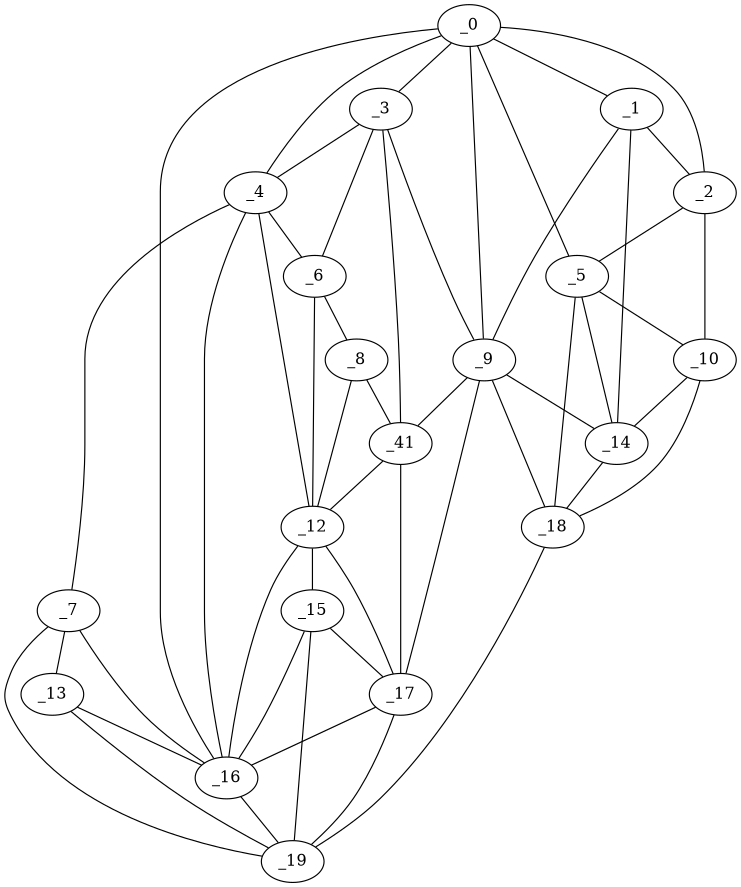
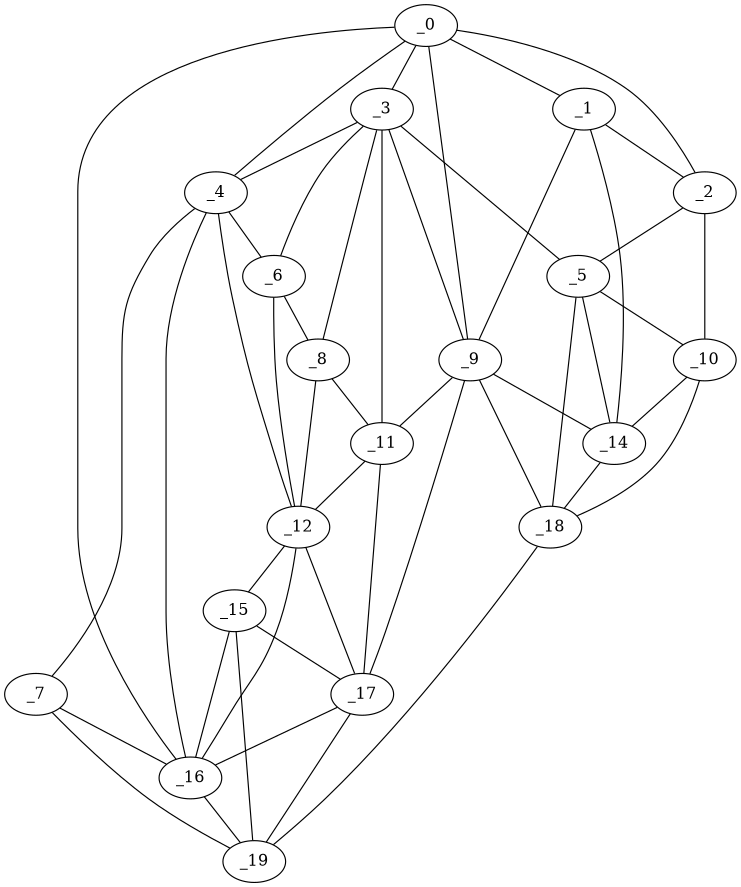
  graph {
    node [x=64 y=84]
    edge [valence=2]
    _0 [x=47 y=57]
    _1 [x=51 y=49]
    _2 [x=55 y=35]
    _3 [x=62]
    _4 [x=63 y=95]
    _5 [y=2]
    _9 [x=74 y=67]
    _16 [x=82 y=102]
    _14 [x=80 y=44]
    _10 [x=75 y=33]
    _6 [y=89]
    _8 [x=70]
-   _11 [x=75 y=75 label=_41]
+   _11 [x=75 y=75]
    _7 [x=66 y=107]
    _12 [x=76 y=89]
    _18 [x=84 y=48]
-   _13 [x=79 y=108]
    _19 [x=85 y=113]
    _17 [x=83 y=78]
    _15 [x=82 y=91]
    _0 -- _1 [valence=1]
    _0 -- _2 [valence=1]
    _0 -- _3
    _0 -- _4
-   _0 -- _5 [valence=1]
+   _3 -- _5 [valence=1]
    _0 -- _9
    _0 -- _16 [valence=1]
    _1 -- _2
    _1 -- _9
    _1 -- _14 [valence=1]
    _2 -- _5
    _2 -- _10
    _3 -- _4
    _3 -- _9
    _3 -- _6 [valence=1]
+   _3 -- _8
    _3 -- _11 [valence=1]
    _4 -- _16 [valence=1]
    _4 -- _6
    _4 -- _7
    _4 -- _12 [valence=1]
    _5 -- _14
    _5 -- _10
    _5 -- _18 [valence=1]
    _9 -- _14
    _9 -- _11
    _9 -- _18 [valence=1]
    _9 -- _17
    _16 -- _19
    _14 -- _18
    _10 -- _14
    _10 -- _18
    _6 -- _8 [valence=1]
    _6 -- _12
    _8 -- _11 [valence=1]
    _8 -- _12
    _11 -- _12
    _11 -- _17 [valence=1]
    _7 -- _16
-   _7 -- _13
    _7 -- _19 [valence=1]
    _12 -- _16
    _12 -- _17
    _12 -- _15
    _18 -- _19 [valence=1]
-   _13 -- _16
-   _13 -- _19 [valence=1]
    _17 -- _16
    _17 -- _19 [valence=1]
    _15 -- _16 [valence=1]
    _15 -- _19 [valence=1]
    _15 -- _17
  }
